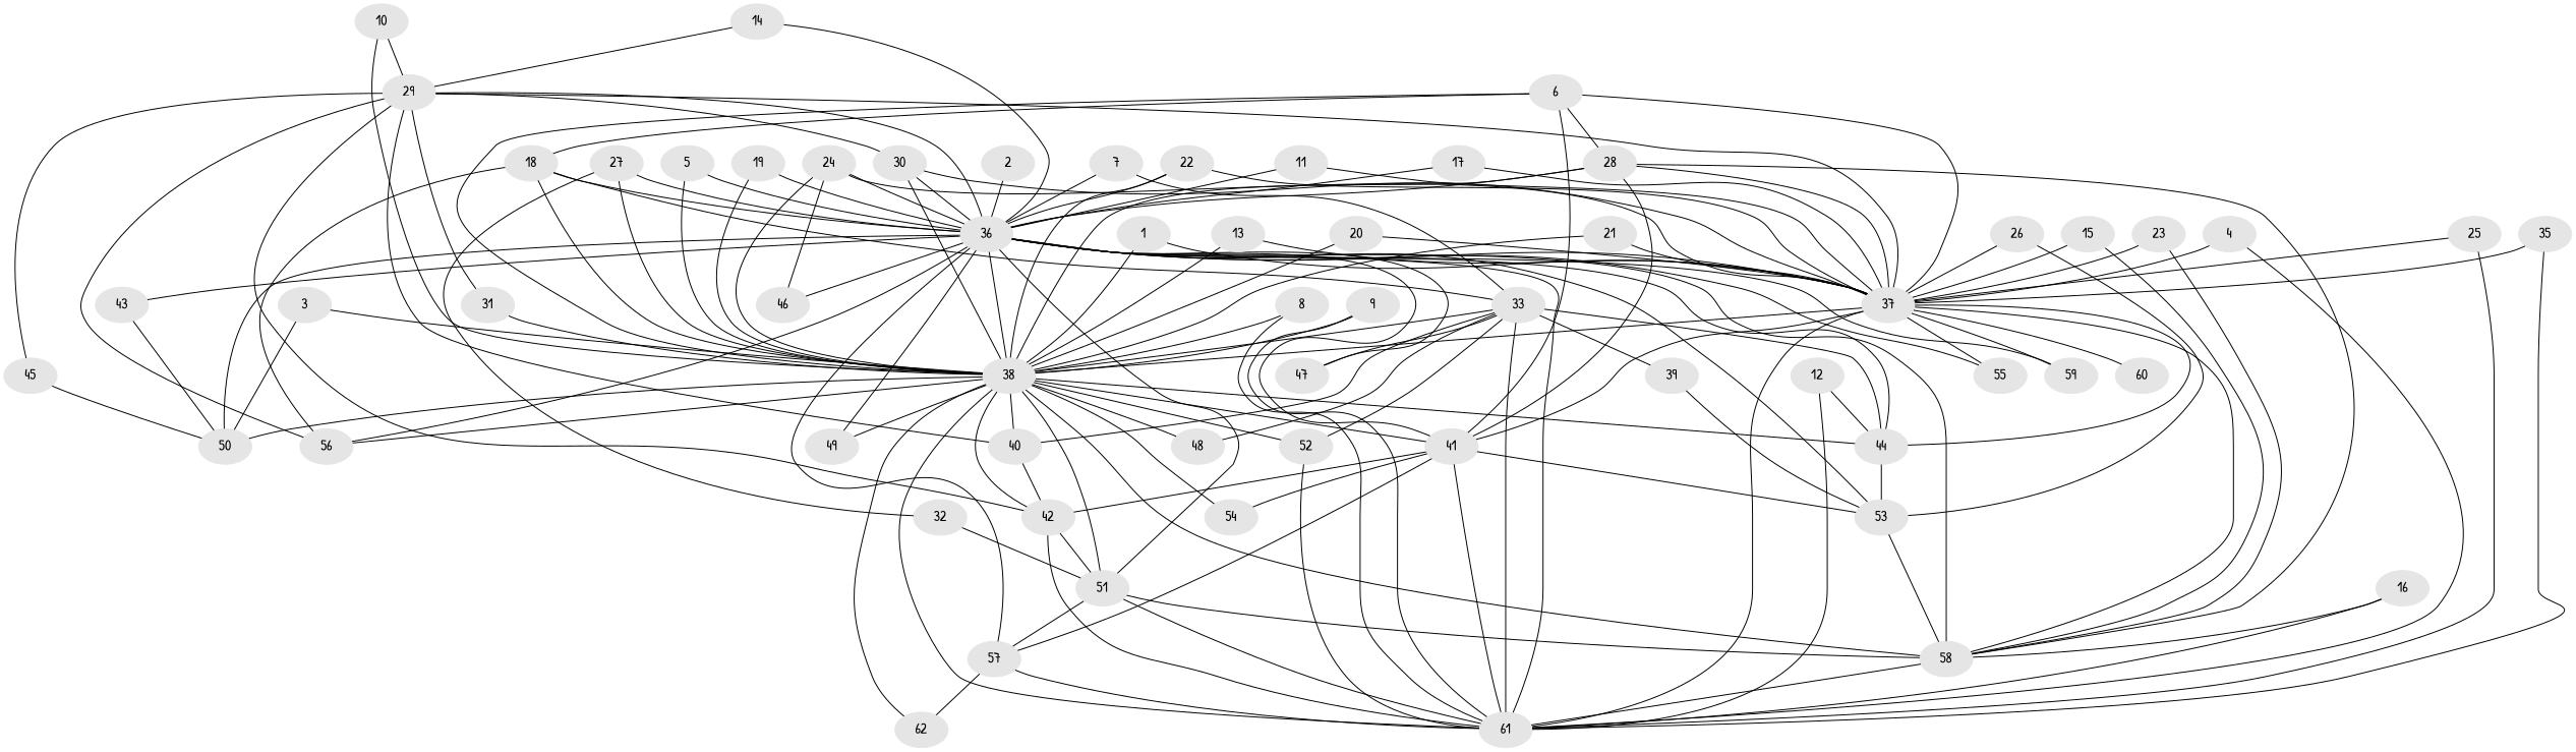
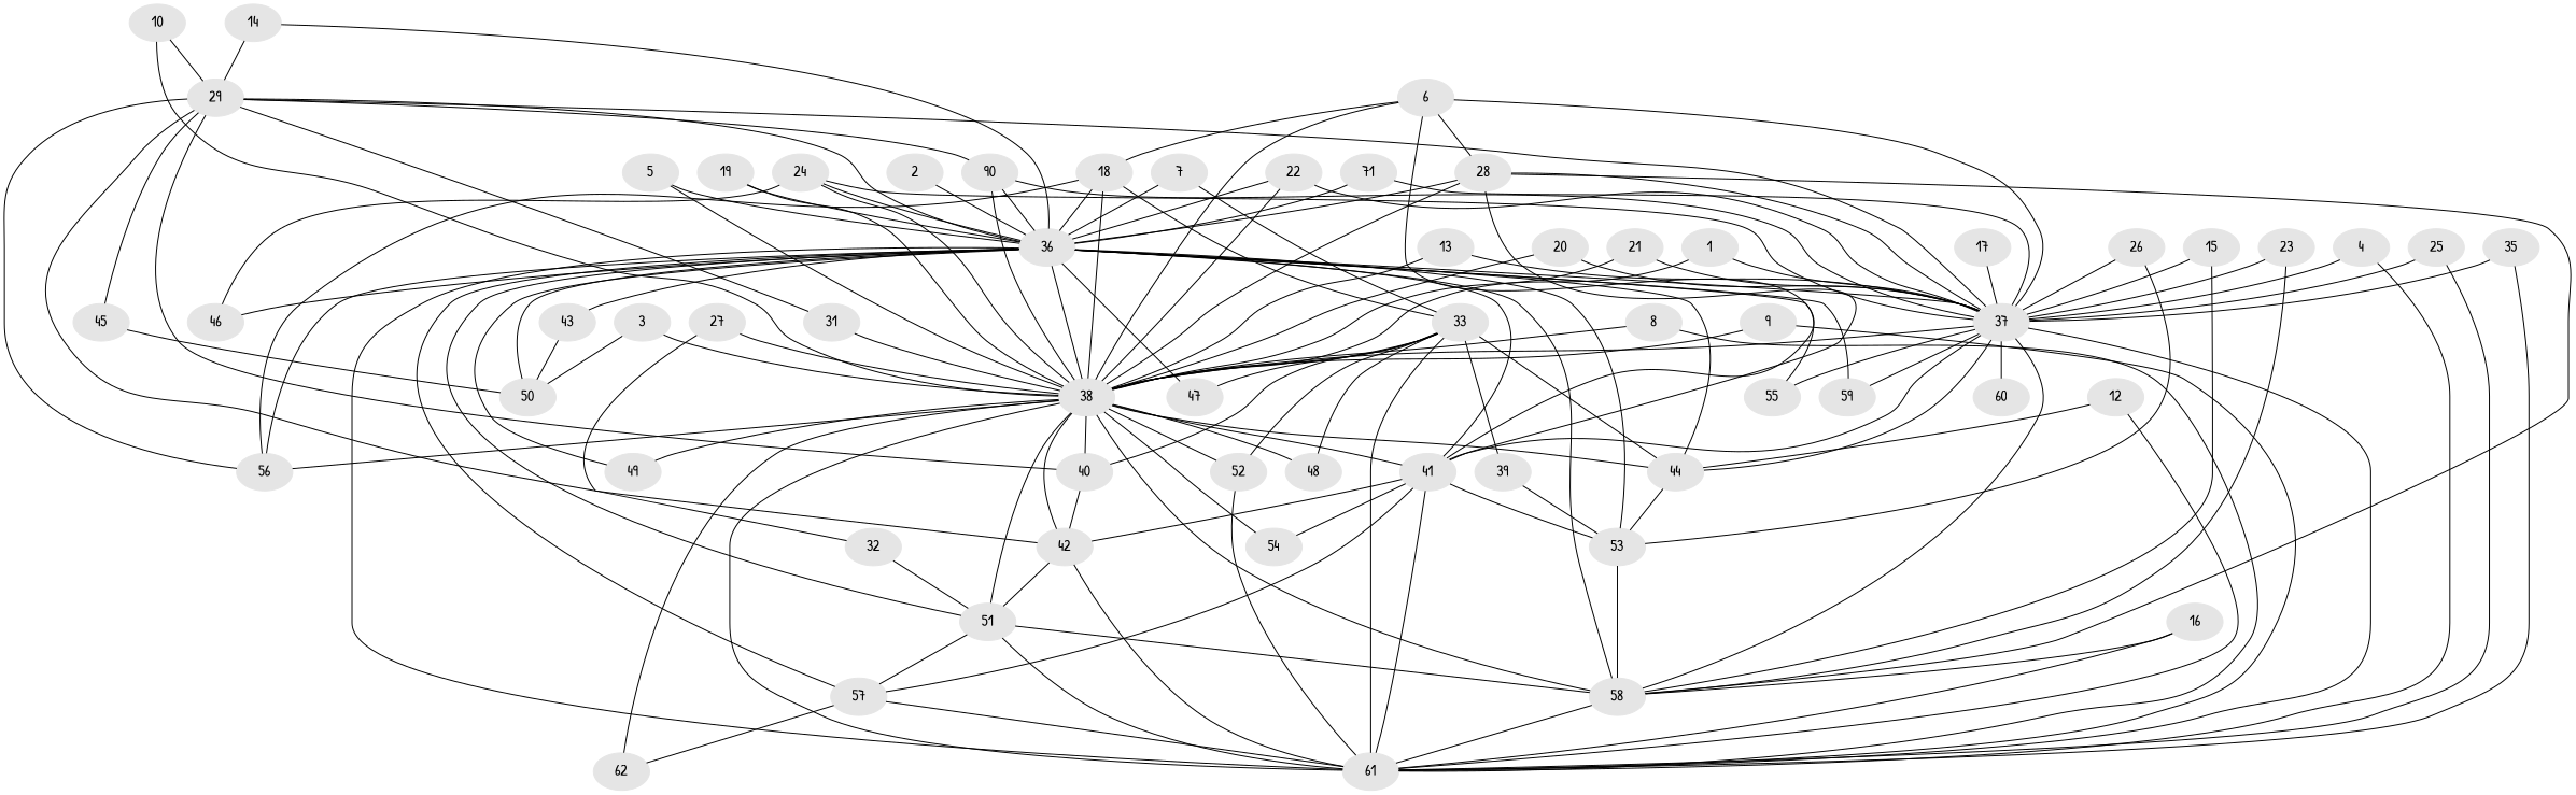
  graph {
    fontname="Patrick Hand"
    node [color=gray90 fontname="Patrick Hand" style=filled]
    edge [fontname="Patrick Hand" weight=1.0]
    1
    37
    38
    61
    41
    44
    58
    55
    59
    60
    50
    56
    40
    42
    51
    48
    52
    49
    54
    62
    2
    36
    46
    53
    47
    43
    57
    3
    4
    5
    6
    18
    28
    33
    7
    39
    8
    9
    10
    29
-   30
+   30 [label=90]
    31
    45
-   11
+   11 [label=71]
    12
    13
    14
    15
    16
    17
    19
    20
    21
    22
    23
    24
    25
    26
    27
    32
    35
    1 -- 37
    1 -- 38
    37 -- 38 [weight=6.0]
    37 -- 61 [weight=2.0]
    37 -- 41 [weight=2.0]
    37 -- 44
    37 -- 58 [weight=3.0]
    37 -- 55
    37 -- 59
    37 -- 60 [weight=2.0]
    38 -- 61 [weight=4.0]
    38 -- 41 [weight=4.0]
    38 -- 44
    38 -- 58 [weight=3.0]
-   38 -- 50 [weight=2.0]
    38 -- 56
    38 -- 40
    38 -- 42
    38 -- 51 [weight=2.0]
    38 -- 48
    38 -- 52
    38 -- 49
    38 -- 54
    38 -- 62
    41 -- 61
    41 -- 42
    41 -- 54
    41 -- 53
    41 -- 57
    44 -- 53
    58 -- 61
    40 -- 42
    42 -- 61
    42 -- 51
    51 -- 61
    51 -- 58
    51 -- 57
    52 -- 61
    2 -- 36
    36 -- 37 [weight=5.0]
    36 -- 38 [weight=6.0]
    36 -- 61 [weight=2.0]
    36 -- 41 [weight=3.0]
    36 -- 44 [weight=2.0]
    36 -- 58 [weight=2.0]
    36 -- 55
    36 -- 59
    36 -- 50
    36 -- 56
    36 -- 51
    36 -- 49 [weight=2.0]
    36 -- 46
    36 -- 53
    36 -- 47
    36 -- 43
    36 -- 57 [weight=2.0]
    53 -- 58
    43 -- 50
    57 -- 61
    57 -- 62
    3 -- 38 [weight=2.0]
    3 -- 50
    4 -- 37 [weight=2.0]
    4 -- 61
    5 -- 38
    5 -- 36
    6 -- 37
    6 -- 38
    6 -- 41
    6 -- 18
    6 -- 28
    18 -- 38 [weight=2.0]
    18 -- 56
    18 -- 36
    18 -- 33
    28 -- 37
    28 -- 38
    28 -- 41
    28 -- 58
    28 -- 36 [weight=2.0]
    33 -- 38 [weight=2.0]
    33 -- 61 [weight=2.0]
    33 -- 44
    33 -- 40
    33 -- 48
    33 -- 52
    33 -- 47
    33 -- 39
    7 -- 36
    7 -- 33
    39 -- 53
    8 -- 38
    8 -- 61
    9 -- 38
    9 -- 61
    10 -- 38
    10 -- 29
    29 -- 37
    29 -- 56
    29 -- 40
    29 -- 42
    29 -- 36
    29 -- 30
    29 -- 31
    29 -- 45
    30 -- 37
    30 -- 38
    30 -- 36
    31 -- 38
    45 -- 50
    11 -- 37
    11 -- 36
    12 -- 61
    12 -- 44
    13 -- 37
    13 -- 38
    14 -- 36
    14 -- 29
    15 -- 37
    15 -- 58
    16 -- 61
    16 -- 58
    17 -- 37
-   17 -- 36
    19 -- 38
    19 -- 36
    20 -- 37
    20 -- 38
    21 -- 37
    21 -- 38
    22 -- 37
    22 -- 38 [weight=2.0]
    22 -- 36
    23 -- 37
    23 -- 58
    24 -- 37 [weight=2.0]
    24 -- 38
    24 -- 36 [weight=2.0]
    24 -- 46
    25 -- 37
    25 -- 61
    26 -- 37
    26 -- 53
    27 -- 38 [weight=4.0]
-   27 -- 36
    27 -- 32
    32 -- 51
    35 -- 37
    35 -- 61
  }
